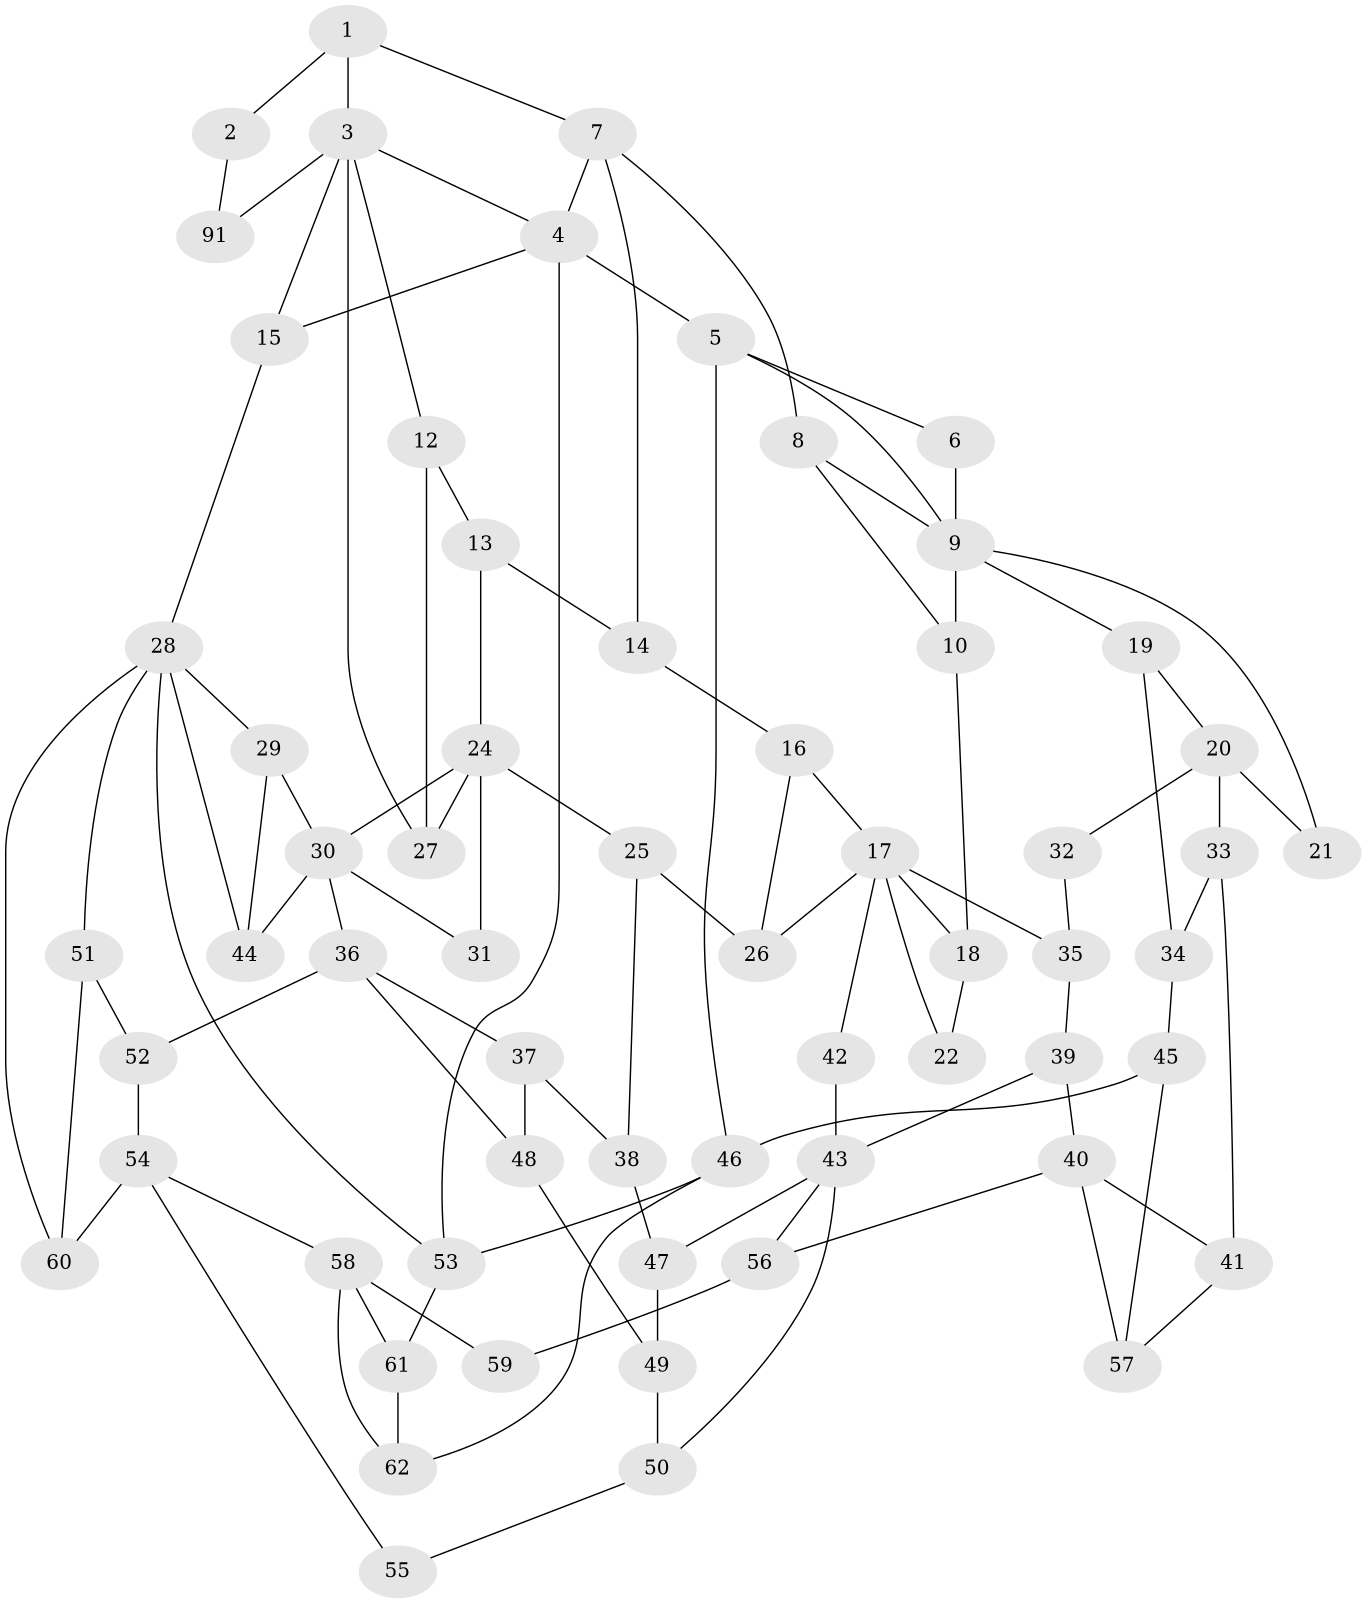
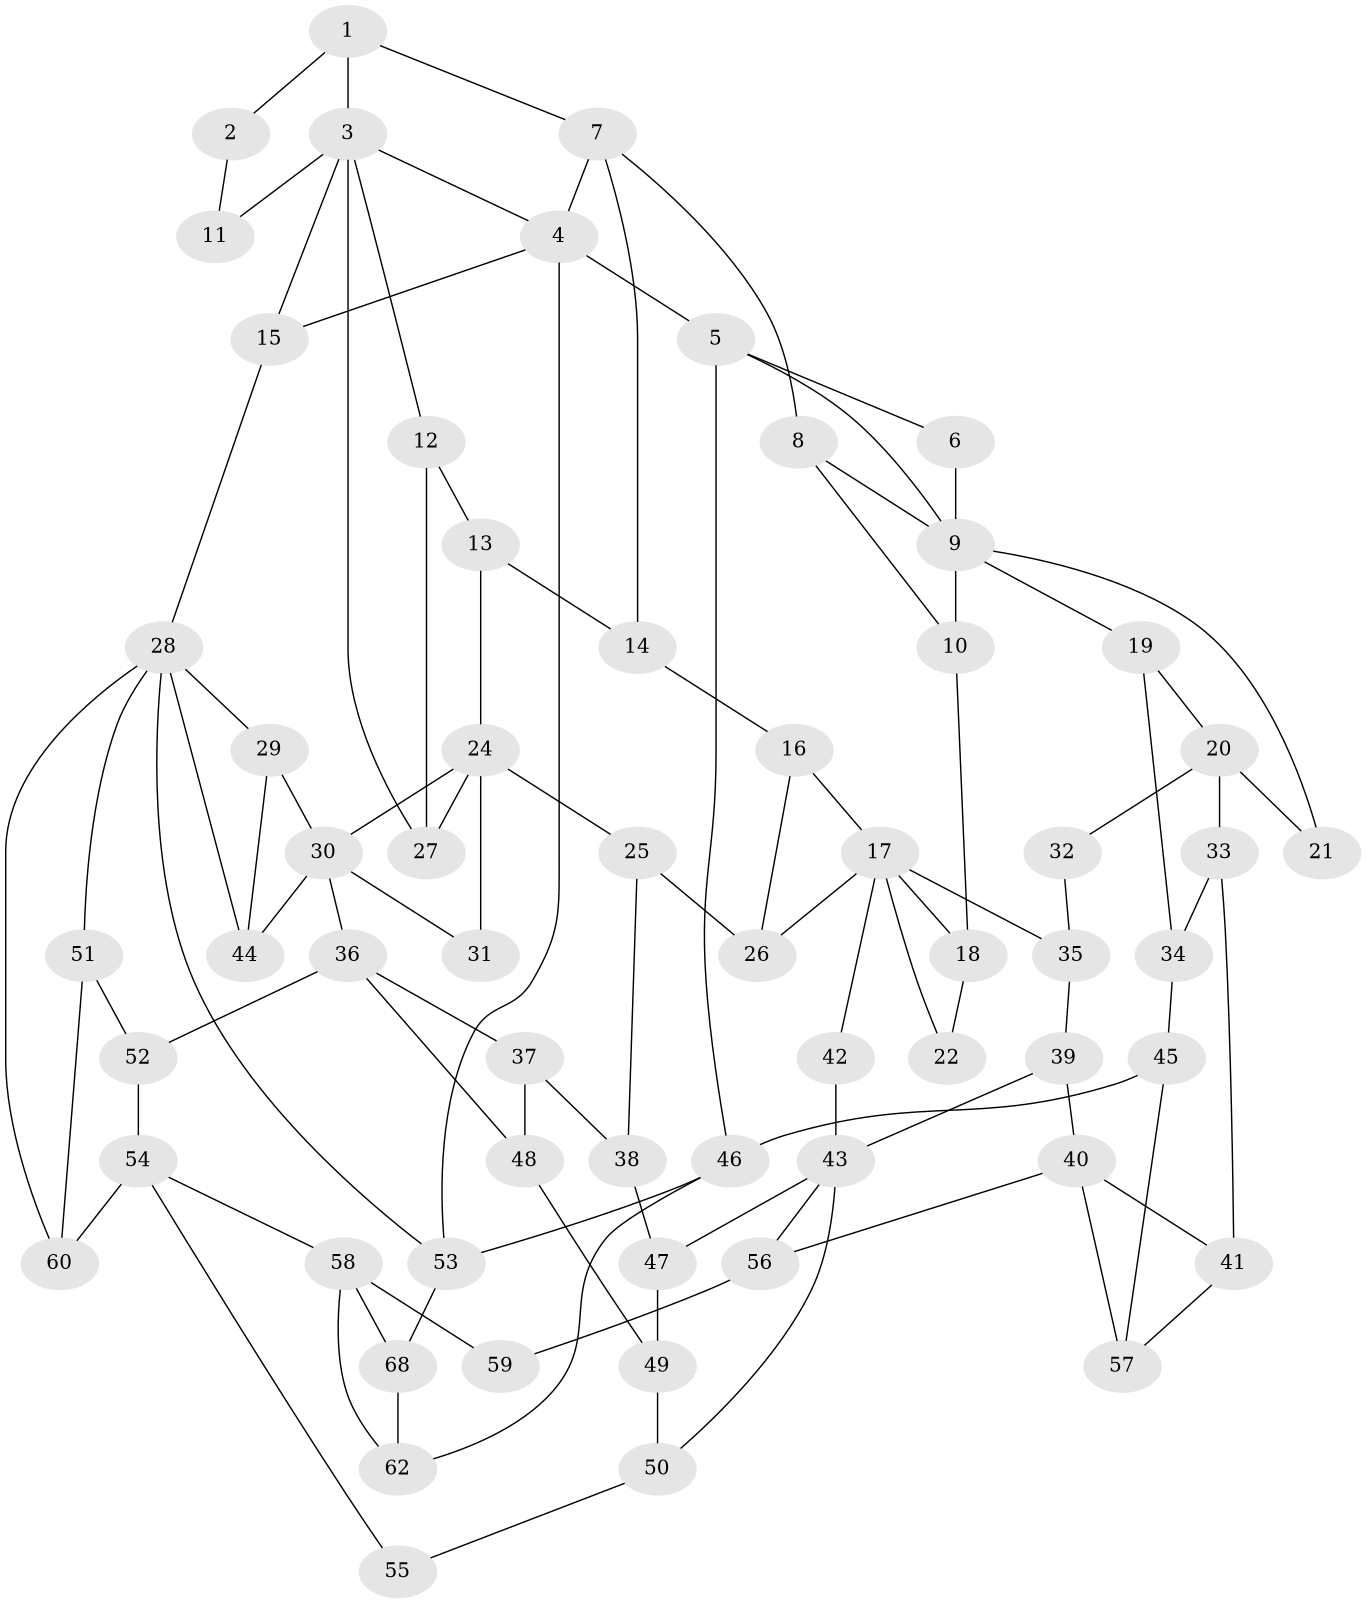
  graph {
    node [color=gray90 style=filled]
    edge [weight=1.0]
    1
    2
    7
    3
-   11 [label=91]
+   11
    4
    8
    14
    12
    15
    27
    5
    53
    13
    28
    6
    9
    46
-   61
+   61 [label=68]
    10
    19
    21
    62
    16
    18
    20
    34
    22
    24
    25
    30
    31
    17
    26
    29
    44
    51
    60
    35
    42
    39
    43
    32
    33
    45
    41
    38
    36
    47
    52
    37
    48
    57
    40
    49
    54
    56
    50
    59
    55
    58
    1 -- 2
    1 -- 7
    1 -- 3
    2 -- 11
    7 -- 4
    7 -- 8
    7 -- 14
    3 -- 11
    3 -- 4
    3 -- 12
    3 -- 15
    3 -- 27
    4 -- 15
    4 -- 5
    4 -- 53
    8 -- 9
    8 -- 10
    14 -- 16
    12 -- 27
    12 -- 13
    15 -- 28
    5 -- 6
    5 -- 9
    5 -- 46
    53 -- 61
    13 -- 14
    13 -- 24
    28 -- 53
    28 -- 29
    28 -- 44
    28 -- 51
    28 -- 60
    6 -- 9
    9 -- 10
    9 -- 19
    9 -- 21
    46 -- 53
    46 -- 62
    61 -- 62
    10 -- 18
    19 -- 20
    19 -- 34
    16 -- 17
    16 -- 26
    18 -- 22
    20 -- 21
    20 -- 32
    20 -- 33
    34 -- 45
    24 -- 27
    24 -- 25
    24 -- 30
    24 -- 31 [weight=2.0]
    25 -- 26
    25 -- 38
    30 -- 31
    30 -- 44
    30 -- 36 [weight=2.0]
    17 -- 18
    17 -- 22
    17 -- 26
    17 -- 35
    17 -- 42
    29 -- 30
    29 -- 44
    51 -- 60
    51 -- 52
    35 -- 39
    42 -- 43 [weight=2.0]
    39 -- 43
    39 -- 40
    43 -- 47
    43 -- 56
    43 -- 50
    32 -- 35
    33 -- 34
    33 -- 41
    45 -- 46
    45 -- 57
    41 -- 57
    38 -- 47
    36 -- 52
    36 -- 37
    36 -- 48
    47 -- 49
    52 -- 54
    37 -- 38
    37 -- 48
    48 -- 49
    40 -- 41
    40 -- 57 [weight=2.0]
    40 -- 56
    49 -- 50
    54 -- 60
    54 -- 55
    54 -- 58
    56 -- 59
    50 -- 55
    58 -- 61
    58 -- 62
    58 -- 59 [weight=2.0]
  }
